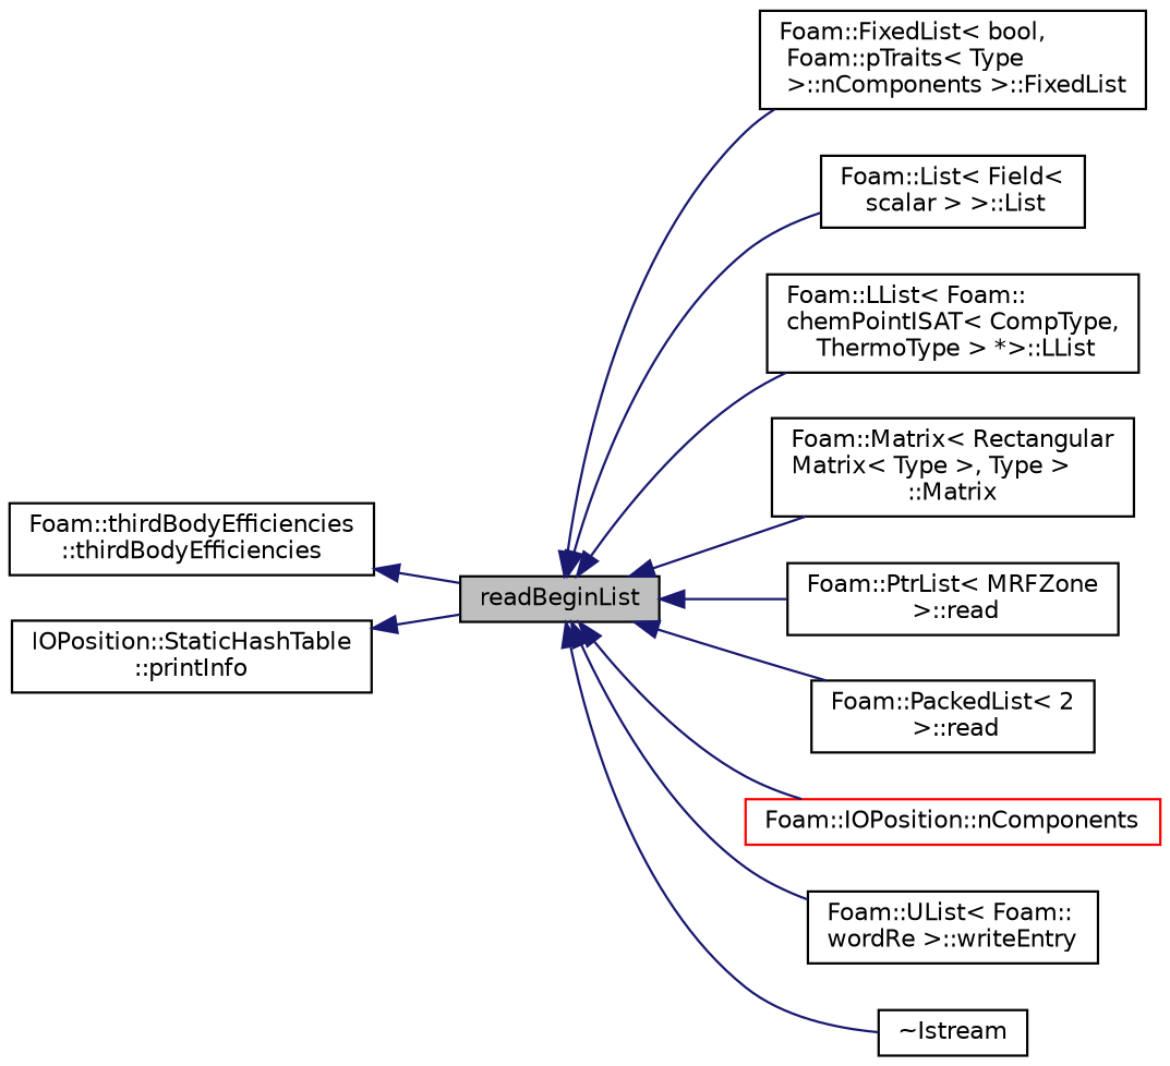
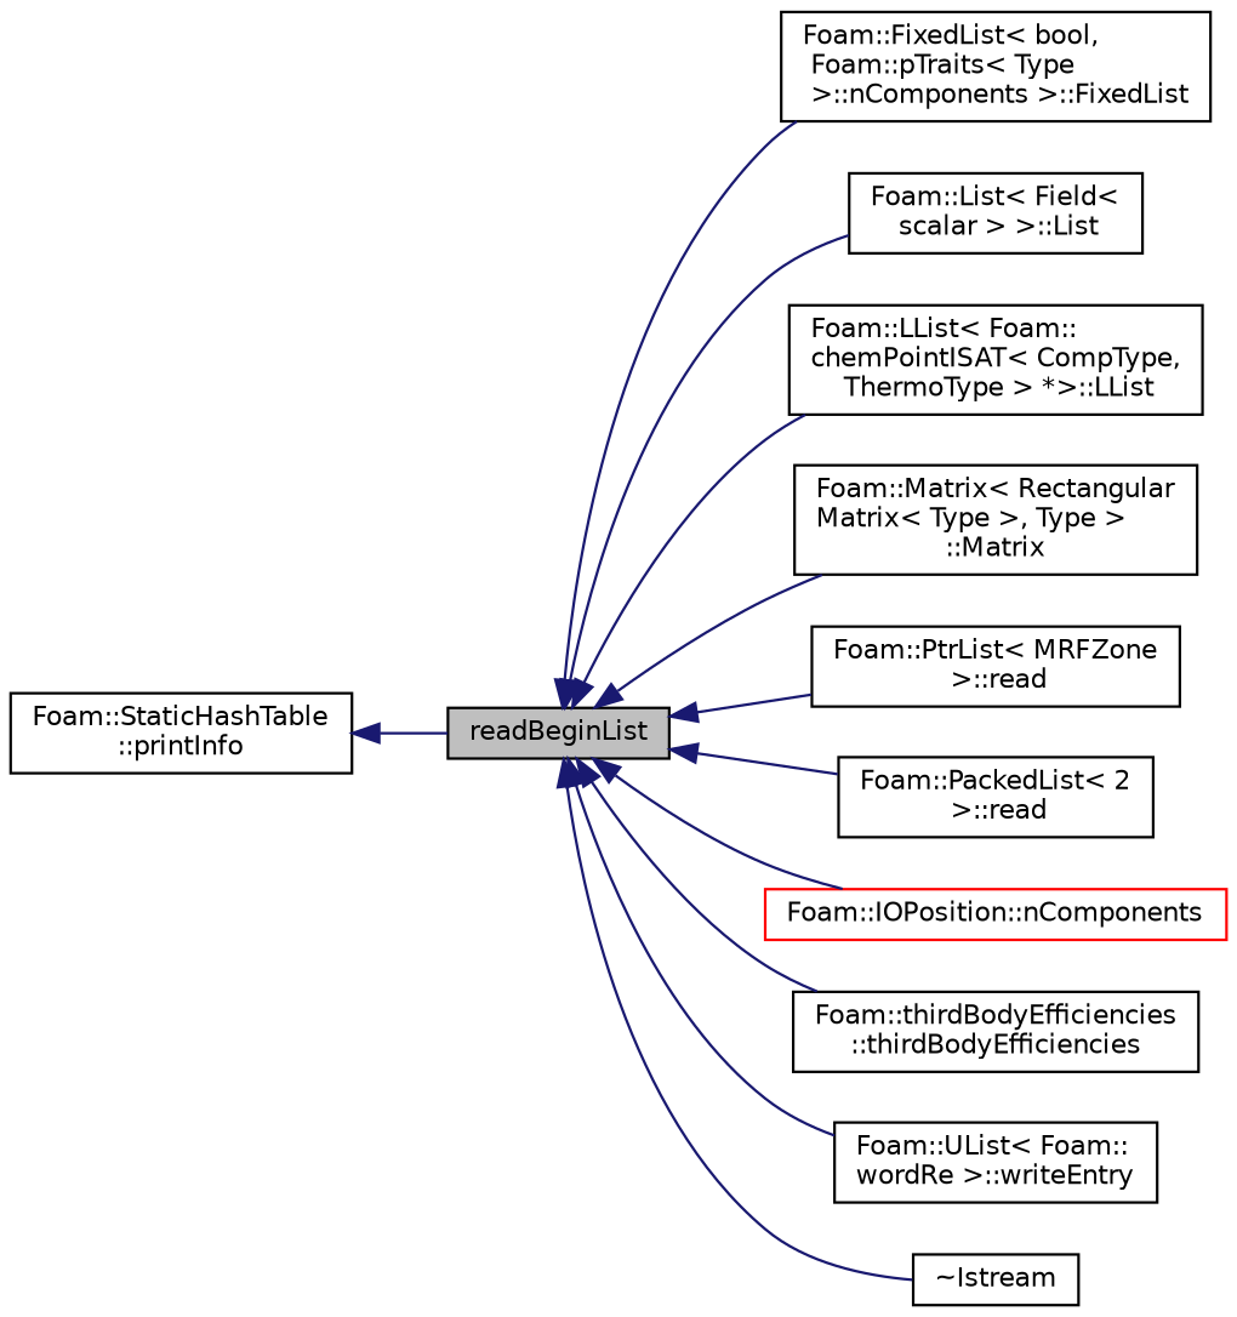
  digraph {
    rankdir=LR
    node [color=black fontname=Helvetica fontsize=10 shape=record]
    edge [color=midnightblue dir=back fontname=Helvetica fontsize=10 labelfontname=Helvetica labelfontsize=10 style=solid]
    n1 [fillcolor=grey75 fontcolor=black height=0.2 label=readBeginList style=filled width=0.4]
    n2 [height=0.2 label="Foam::FixedList\< bool,\l Foam::pTraits\< Type\l \>::nComponents \>::FixedList" width=0.4]
    n3 [height=0.2 label="Foam::List\< Field\<\l scalar \> \>::List" width=0.4]
    n4 [height=0.2 label="Foam::LList\< Foam::\lchemPointISAT\< CompType,\l ThermoType \> *\>::LList" width=0.4]
    n5 [height=0.2 label="Foam::Matrix\< Rectangular\lMatrix\< Type \>, Type \>\l::Matrix" width=0.4]
    n6 [height=0.2 label="Foam::PtrList\< MRFZone\l \>::read" width=0.4]
    n7 [height=0.2 label="Foam::PackedList\< 2\l \>::read" width=0.4]
    n8 [color=red height=0.2 label="Foam::IOPosition::nComponents" width=0.4]
    n9 [height=0.2 label="Foam::thirdBodyEfficiencies\l::thirdBodyEfficiencies" width=0.4]
    n10 [height=0.2 label="Foam::UList\< Foam::\lwordRe \>::writeEntry" width=0.4]
    n11 [height=0.2 label="~Istream" width=0.4]
-   n12 [height=0.2 label="IOPosition::StaticHashTable\l::printInfo" width=0.4]
+   n12 [height=0.2 label="Foam::StaticHashTable\l::printInfo" width=0.4]
    n1 -> n2
    n1 -> n3
    n1 -> n4
    n1 -> n5
    n1 -> n6
    n1 -> n7
    n1 -> n8
-   n9 -> n1
+   n1 -> n9
    n1 -> n10
    n1 -> n11
    n12 -> n1
  }
